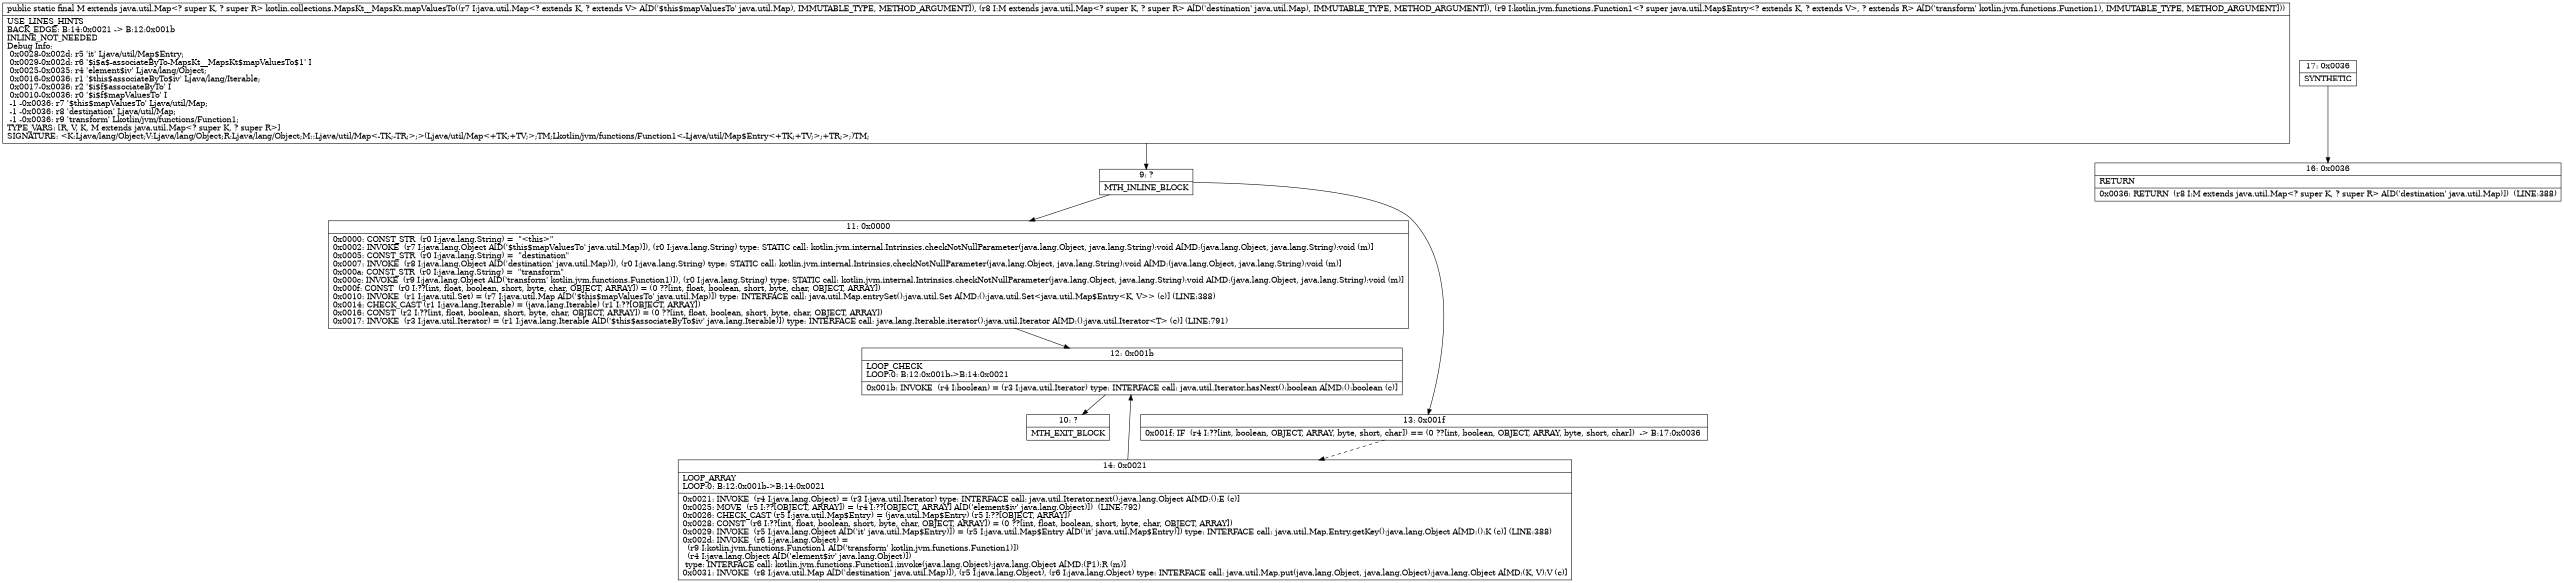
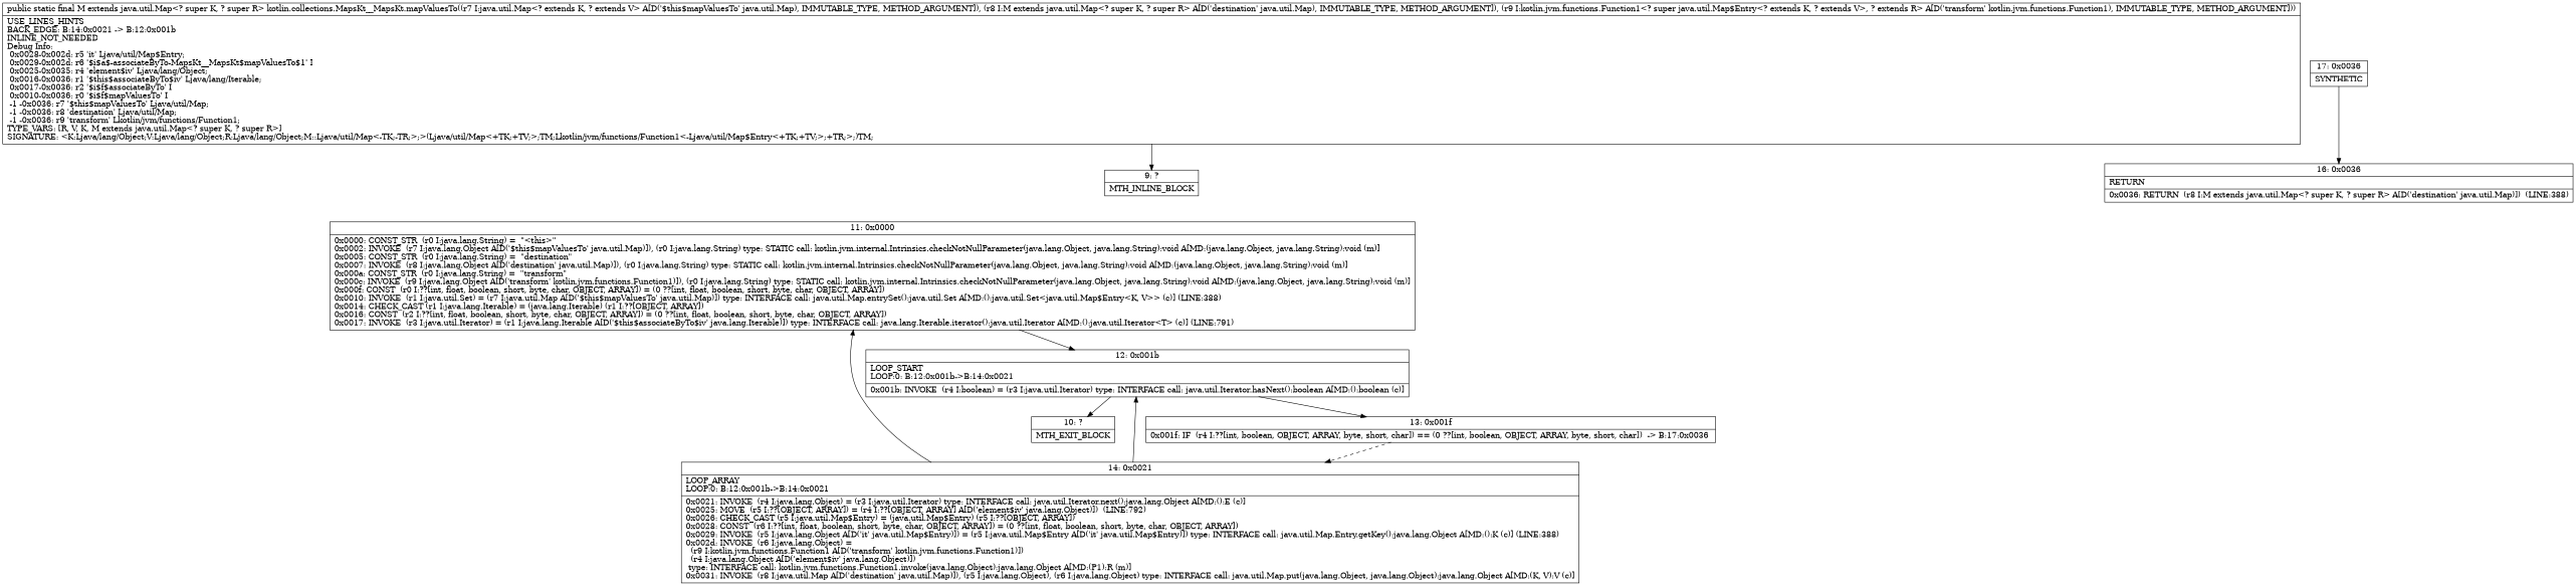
  digraph {
    node [shape=record]
    n1 [label="{9\:\ ?|MTH_INLINE_BLOCK\l}"]
    n2 [label="{11\:\ 0x0000|0x0000: CONST_STR  (r0 I:java.lang.String) =  \"\<this\>\" \l0x0002: INVOKE  (r7 I:java.lang.Object A[D('$this$mapValuesTo' java.util.Map)]), (r0 I:java.lang.String) type: STATIC call: kotlin.jvm.internal.Intrinsics.checkNotNullParameter(java.lang.Object, java.lang.String):void A[MD:(java.lang.Object, java.lang.String):void (m)]\l0x0005: CONST_STR  (r0 I:java.lang.String) =  \"destination\" \l0x0007: INVOKE  (r8 I:java.lang.Object A[D('destination' java.util.Map)]), (r0 I:java.lang.String) type: STATIC call: kotlin.jvm.internal.Intrinsics.checkNotNullParameter(java.lang.Object, java.lang.String):void A[MD:(java.lang.Object, java.lang.String):void (m)]\l0x000a: CONST_STR  (r0 I:java.lang.String) =  \"transform\" \l0x000c: INVOKE  (r9 I:java.lang.Object A[D('transform' kotlin.jvm.functions.Function1)]), (r0 I:java.lang.String) type: STATIC call: kotlin.jvm.internal.Intrinsics.checkNotNullParameter(java.lang.Object, java.lang.String):void A[MD:(java.lang.Object, java.lang.String):void (m)]\l0x000f: CONST  (r0 I:??[int, float, boolean, short, byte, char, OBJECT, ARRAY]) = (0 ??[int, float, boolean, short, byte, char, OBJECT, ARRAY]) \l0x0010: INVOKE  (r1 I:java.util.Set) = (r7 I:java.util.Map A[D('$this$mapValuesTo' java.util.Map)]) type: INTERFACE call: java.util.Map.entrySet():java.util.Set A[MD:():java.util.Set\<java.util.Map$Entry\<K, V\>\> (c)] (LINE:388)\l0x0014: CHECK_CAST (r1 I:java.lang.Iterable) = (java.lang.Iterable) (r1 I:??[OBJECT, ARRAY]) \l0x0016: CONST  (r2 I:??[int, float, boolean, short, byte, char, OBJECT, ARRAY]) = (0 ??[int, float, boolean, short, byte, char, OBJECT, ARRAY]) \l0x0017: INVOKE  (r3 I:java.util.Iterator) = (r1 I:java.lang.Iterable A[D('$this$associateByTo$iv' java.lang.Iterable)]) type: INTERFACE call: java.lang.Iterable.iterator():java.util.Iterator A[MD:():java.util.Iterator\<T\> (c)] (LINE:791)\l}"]
-   n3 [label="{12\:\ 0x001b|LOOP_CHECK\lLOOP:0: B:12:0x001b\-\>B:14:0x0021\l|0x001b: INVOKE  (r4 I:boolean) = (r3 I:java.util.Iterator) type: INTERFACE call: java.util.Iterator.hasNext():boolean A[MD:():boolean (c)]\l}"]
+   n3 [label="{12\:\ 0x001b|LOOP_START\lLOOP:0: B:12:0x001b\-\>B:14:0x0021\l|0x001b: INVOKE  (r4 I:boolean) = (r3 I:java.util.Iterator) type: INTERFACE call: java.util.Iterator.hasNext():boolean A[MD:():boolean (c)]\l}"]
    n4 [label="{13\:\ 0x001f|0x001f: IF  (r4 I:??[int, boolean, OBJECT, ARRAY, byte, short, char]) == (0 ??[int, boolean, OBJECT, ARRAY, byte, short, char])  \-\> B:17:0x0036 \l}"]
    n5 [label="{10\:\ ?|MTH_EXIT_BLOCK\l}"]
    n6 [label="{14\:\ 0x0021|LOOP_ARRAY\lLOOP:0: B:12:0x001b\-\>B:14:0x0021\l|0x0021: INVOKE  (r4 I:java.lang.Object) = (r3 I:java.util.Iterator) type: INTERFACE call: java.util.Iterator.next():java.lang.Object A[MD:():E (c)]\l0x0025: MOVE  (r5 I:??[OBJECT, ARRAY]) = (r4 I:??[OBJECT, ARRAY] A[D('element$iv' java.lang.Object)])  (LINE:792)\l0x0026: CHECK_CAST (r5 I:java.util.Map$Entry) = (java.util.Map$Entry) (r5 I:??[OBJECT, ARRAY]) \l0x0028: CONST  (r6 I:??[int, float, boolean, short, byte, char, OBJECT, ARRAY]) = (0 ??[int, float, boolean, short, byte, char, OBJECT, ARRAY]) \l0x0029: INVOKE  (r5 I:java.lang.Object A[D('it' java.util.Map$Entry)]) = (r5 I:java.util.Map$Entry A[D('it' java.util.Map$Entry)]) type: INTERFACE call: java.util.Map.Entry.getKey():java.lang.Object A[MD:():K (c)] (LINE:388)\l0x002d: INVOKE  (r6 I:java.lang.Object) = \l  (r9 I:kotlin.jvm.functions.Function1 A[D('transform' kotlin.jvm.functions.Function1)])\l  (r4 I:java.lang.Object A[D('element$iv' java.lang.Object)])\l type: INTERFACE call: kotlin.jvm.functions.Function1.invoke(java.lang.Object):java.lang.Object A[MD:(P1):R (m)]\l0x0031: INVOKE  (r8 I:java.util.Map A[D('destination' java.util.Map)]), (r5 I:java.lang.Object), (r6 I:java.lang.Object) type: INTERFACE call: java.util.Map.put(java.lang.Object, java.lang.Object):java.lang.Object A[MD:(K, V):V (c)]\l}"]
    n7 [label="{17\:\ 0x0036|SYNTHETIC\l}"]
    n8 [label="{16\:\ 0x0036|RETURN\l|0x0036: RETURN  (r8 I:M extends java.util.Map\<? super K, ? super R\> A[D('destination' java.util.Map)])  (LINE:388)\l}"]
    n9 [label="{public static final M extends java.util.Map\<? super K, ? super R\> kotlin.collections.MapsKt__MapsKt.mapValuesTo((r7 I:java.util.Map\<? extends K, ? extends V\> A[D('$this$mapValuesTo' java.util.Map), IMMUTABLE_TYPE, METHOD_ARGUMENT]), (r8 I:M extends java.util.Map\<? super K, ? super R\> A[D('destination' java.util.Map), IMMUTABLE_TYPE, METHOD_ARGUMENT]), (r9 I:kotlin.jvm.functions.Function1\<? super java.util.Map$Entry\<? extends K, ? extends V\>, ? extends R\> A[D('transform' kotlin.jvm.functions.Function1), IMMUTABLE_TYPE, METHOD_ARGUMENT]))  | USE_LINES_HINTS\lBACK_EDGE: B:14:0x0021 \-\> B:12:0x001b\lINLINE_NOT_NEEDED\lDebug Info:\l  0x0028\-0x002d: r5 'it' Ljava\/util\/Map$Entry;\l  0x0029\-0x002d: r6 '$i$a$\-associateByTo\-MapsKt__MapsKt$mapValuesTo$1' I\l  0x0025\-0x0035: r4 'element$iv' Ljava\/lang\/Object;\l  0x0016\-0x0036: r1 '$this$associateByTo$iv' Ljava\/lang\/Iterable;\l  0x0017\-0x0036: r2 '$i$f$associateByTo' I\l  0x0010\-0x0036: r0 '$i$f$mapValuesTo' I\l  \-1 \-0x0036: r7 '$this$mapValuesTo' Ljava\/util\/Map;\l  \-1 \-0x0036: r8 'destination' Ljava\/util\/Map;\l  \-1 \-0x0036: r9 'transform' Lkotlin\/jvm\/functions\/Function1;\lTYPE_VARS: [R, V, K, M extends java.util.Map\<? super K, ? super R\>]\lSIGNATURE: \<K:Ljava\/lang\/Object;V:Ljava\/lang\/Object;R:Ljava\/lang\/Object;M::Ljava\/util\/Map\<\-TK;\-TR;\>;\>(Ljava\/util\/Map\<+TK;+TV;\>;TM;Lkotlin\/jvm\/functions\/Function1\<\-Ljava\/util\/Map$Entry\<+TK;+TV;\>;+TR;\>;)TM;\l}"]
-   n1 -> n2
+   n6 -> n2
    n2 -> n3
-   n1 -> n4
+   n3 -> n4
    n3 -> n5
    n4 -> n6 [style=dashed]
    n6 -> n3
    n7 -> n8
    n9 -> n1
  }
